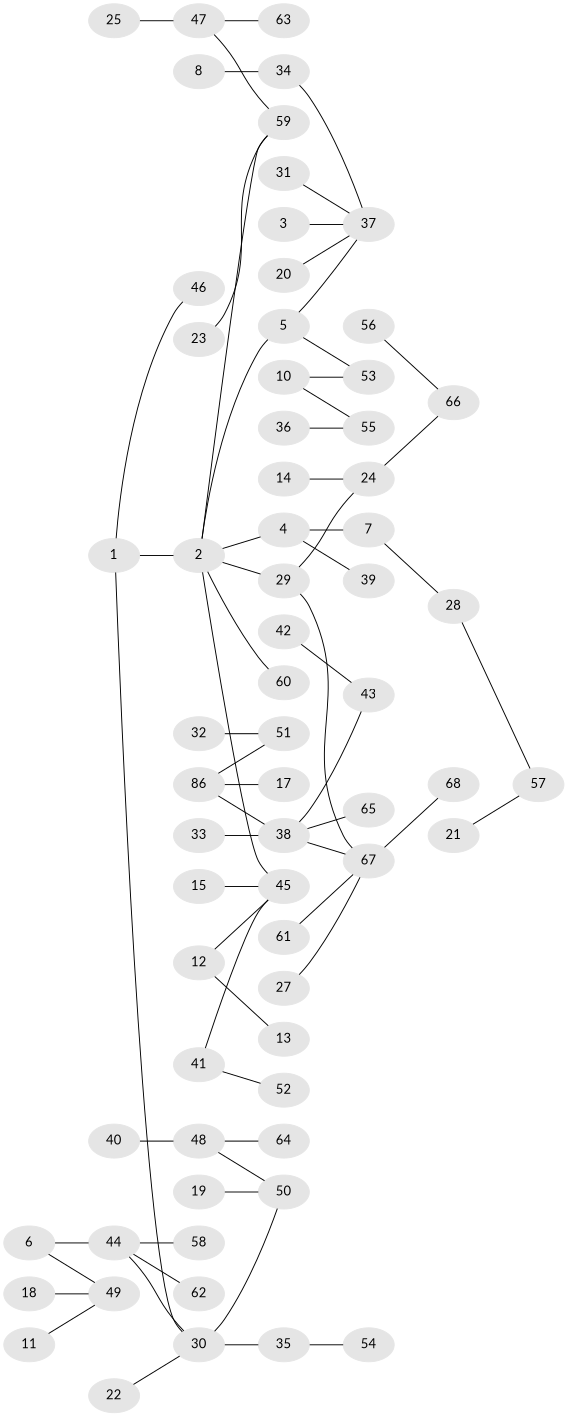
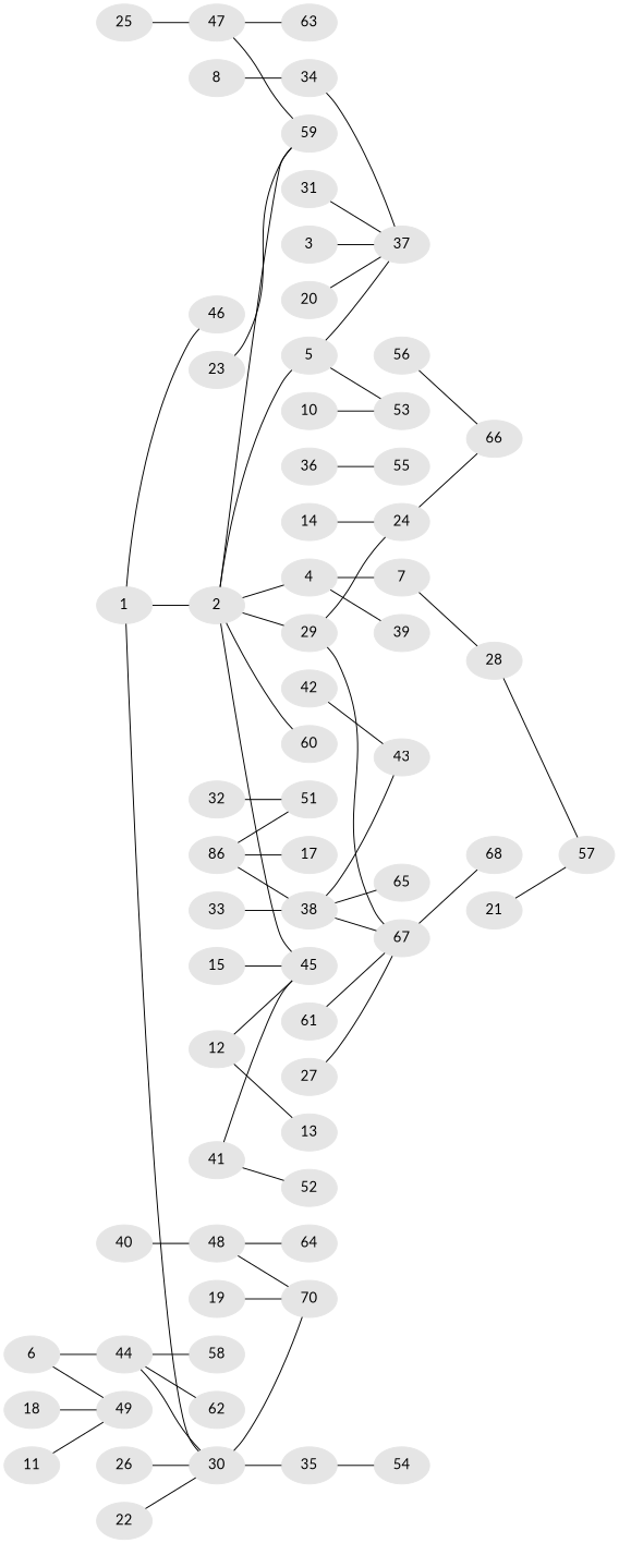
  graph {
    fontname=Lato
    rankdir=LR
    node [color=gray90 fontname=Lato style=filled]
    edge [fontname=Lato weight=1.0]
    1
    2
    30
    46
    4
    5
    29
    45
    59
    60
-   50
+   50 [label=70]
    35
    7
    39
    37
    53
    24
    66
    67
    3
    28
    6
    44
    49
    58
    62
    57
    8
    34
    10
    55
    11
    12
    13
    14
    15
    n37 [label=86]
    17
    38
    51
    43
    65
    18
    19
    20
    21
    22
    23
    25
    47
    63
+   26
    27
    68
    54
    31
    32
    33
    36
    40
    48
    64
    41
    52
    42
    56
    61
    1 -- 2
    1 -- 30
    1 -- 46
    2 -- 4
    2 -- 5
    2 -- 29
    2 -- 45
    2 -- 59
    2 -- 60
    30 -- 50
    30 -- 35
    4 -- 7
    4 -- 39
    5 -- 37
    5 -- 53
    29 -- 24
    29 -- 67
    35 -- 54
    7 -- 28
    24 -- 66
    67 -- 68
    3 -- 37
    28 -- 57
    6 -- 44
    6 -- 49
    44 -- 30
    44 -- 58
    44 -- 62
    8 -- 34
    34 -- 37
    10 -- 53
-   10 -- 55
    11 -- 49
    12 -- 45
    12 -- 13
    14 -- 24
    15 -- 45
    n37 -- 17
    n37 -- 38
    n37 -- 51
    38 -- 67
    38 -- 43
    38 -- 65
    18 -- 49
    19 -- 50
    20 -- 37
    21 -- 57
    22 -- 30
    23 -- 59
    25 -- 47
    47 -- 59
    47 -- 63
+   26 -- 30
    27 -- 67
    31 -- 37
    32 -- 51
    33 -- 38
    36 -- 55
    40 -- 48
    48 -- 50
    48 -- 64
    41 -- 45
    41 -- 52
    42 -- 43
    56 -- 66
    61 -- 67
  }
